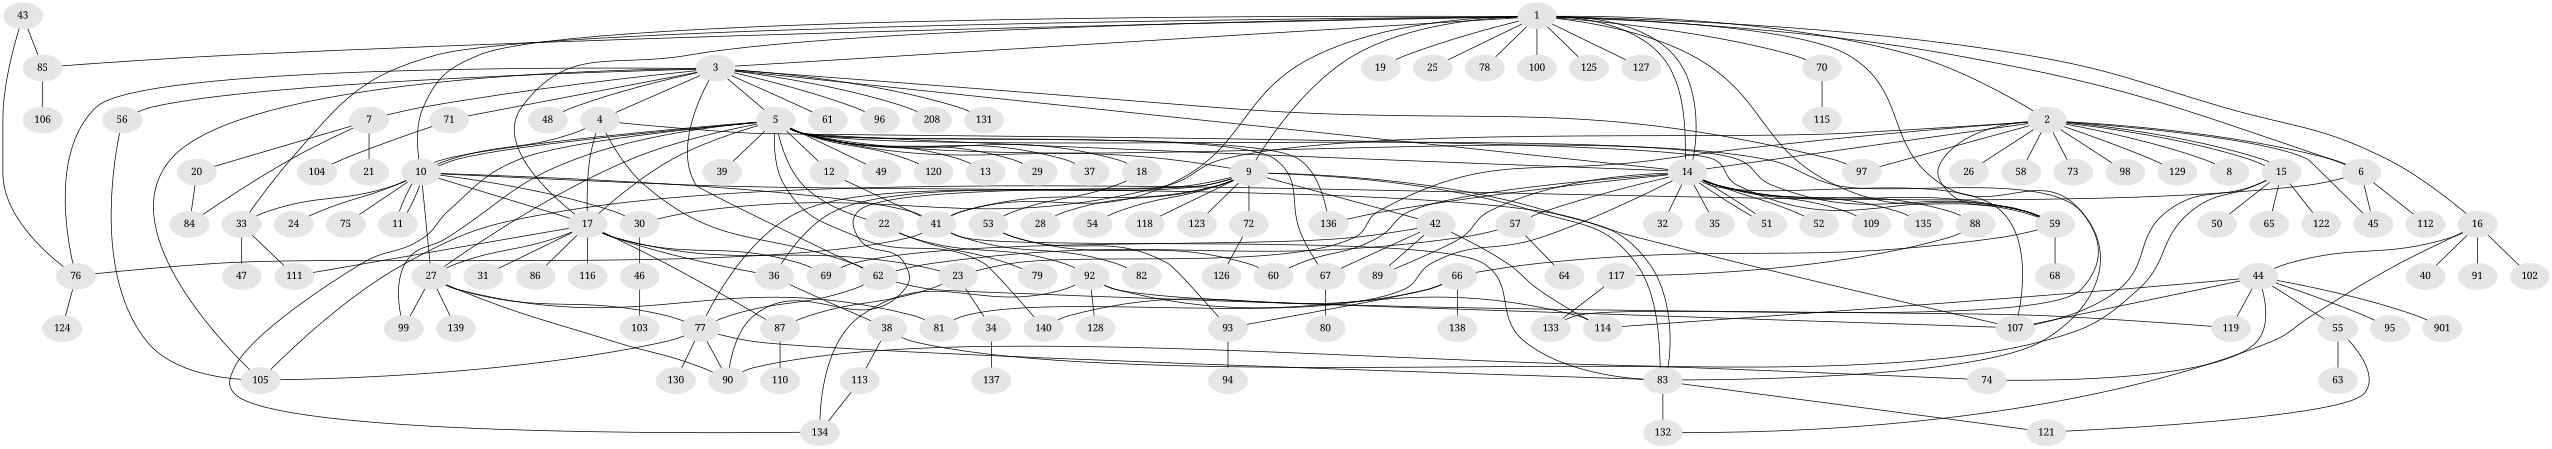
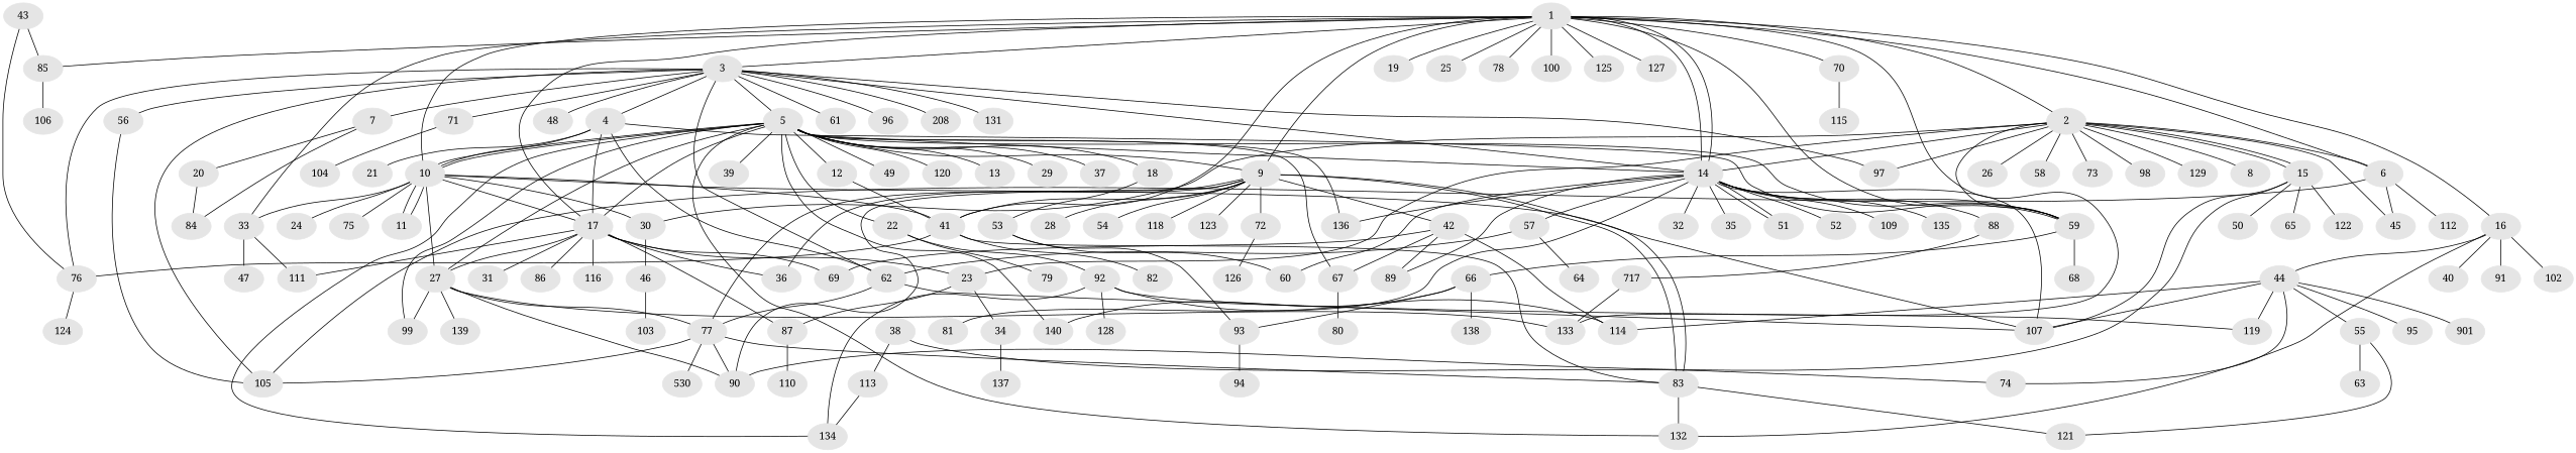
  graph {
    fontname="Noto Serif"
    node [color=gray90 fontname="Noto Serif" style=filled]
    edge [fontname="Noto Serif"]
    1
    2
    3
    6
    9
    10
    14
    16
    17
    19
    25
    33
    41
    59
    70
    78
    85
    100
    125
    127
    133
    8
    15
    23
    26
    30
    45
    58
    73
    97
    98
    129
    4
    5
    7
    48
    56
    61
    62
    71
    76
    96
    105
    n44 [label=208]
    131
    112
    28
    36
    42
    54
    72
    77
    83
    90
    118
    123
    27
    11
    24
    75
    107
    136
    32
    35
    51
    52
    57
    60
    81
    88
    89
    109
    135
    132
    40
    44
    91
    102
    31
    69
    86
    87
    111
    116
    47
    82
    66
    68
    115
    106
    50
    65
    122
    34
    46
    21
    12
    13
    18
    22
    29
    37
    39
    49
    67
    99
    120
    134
    140
    20
    84
    43
    104
    124
    53
    79
    92
    139
    80
    38
    114
    126
-   130
+   130 [label=530]
    121
    64
-   117
+   117 [label=717]
    74
    55
    95
    n130 [label=901]
    119
    110
    93
    128
    137
    103
    113
    63
    94
    138
    1 -- 2
    1 -- 3
    1 -- 6
    1 -- 9
    1 -- 10
    1 -- 14
    1 -- 14
    1 -- 16
    1 -- 17
    1 -- 19
    1 -- 25
    1 -- 33
    1 -- 41
    1 -- 59
    1 -- 70
    1 -- 78
    1 -- 85
    1 -- 100
    1 -- 125
    1 -- 127
    1 -- 133
    2 -- 6
    2 -- 14
    2 -- 59
    2 -- 8
    2 -- 15
    2 -- 15
    2 -- 23
    2 -- 26
    2 -- 30
    2 -- 45
    2 -- 58
    2 -- 73
    2 -- 97
    2 -- 98
    2 -- 129
    3 -- 14
    3 -- 97
    3 -- 4
    3 -- 5
    3 -- 7
    3 -- 48
    3 -- 56
    3 -- 61
    3 -- 62
    3 -- 71
    3 -- 76
    3 -- 96
    3 -- 105
    3 -- n44
    3 -- 131
    6 -- 45
    6 -- 105
    6 -- 112
    9 -- 41
    9 -- 28
    9 -- 36
    9 -- 42
    9 -- 54
    9 -- 72
    9 -- 77
    9 -- 83
    9 -- 83
    9 -- 90
    9 -- 118
    9 -- 123
    10 -- 17
    10 -- 33
    10 -- 41
    10 -- 30
    10 -- 27
    10 -- 11
    10 -- 11
    10 -- 24
    10 -- 75
    10 -- 107
    14 -- 59
    14 -- 107
    14 -- 136
    14 -- 32
    14 -- 35
    14 -- 51
    14 -- 51
    14 -- 52
    14 -- 57
    14 -- 60
    14 -- 81
    14 -- 88
    14 -- 89
    14 -- 109
    14 -- 135
    16 -- 132
    16 -- 40
    16 -- 44
    16 -- 91
    16 -- 102
    17 -- 23
    17 -- 36
    17 -- 27
    17 -- 31
    17 -- 69
    17 -- 86
    17 -- 87
    17 -- 111
    17 -- 116
    33 -- 111
    33 -- 47
    41 -- 76
    41 -- 83
    41 -- 82
    59 -- 66
    59 -- 68
    70 -- 115
    85 -- 106
    15 -- 90
    15 -- 107
    15 -- 50
    15 -- 65
    15 -- 122
    23 -- 87
    23 -- 34
    30 -- 46
    4 -- 10
    4 -- 17
    4 -- 59
    4 -- 62
-   7 -- 21
+   4 -- 21
    5 -- 9
    5 -- 10
    5 -- 10
    5 -- 14
    5 -- 17
    5 -- 59
    5 -- 27
    5 -- 136
-   5 -- 83
+   5 -- 132
    5 -- 12
    5 -- 13
    5 -- 18
    5 -- 22
    5 -- 29
    5 -- 37
    5 -- 39
    5 -- 49
    5 -- 67
    5 -- 99
    5 -- 120
    5 -- 134
    5 -- 140
    7 -- 20
    7 -- 84
    56 -- 105
    62 -- 77
    62 -- 107
    71 -- 104
    76 -- 124
-   36 -- 38
    42 -- 89
    42 -- 69
    42 -- 67
    42 -- 114
    72 -- 126
    77 -- 105
    77 -- 83
    77 -- 90
    77 -- 130
    83 -- 132
    83 -- 121
    27 -- 77
    27 -- 90
-   27 -- 81
+   27 -- 133
    27 -- 99
    27 -- 139
    57 -- 62
    57 -- 64
    88 -- 117
    44 -- 107
    44 -- 114
    44 -- 74
    44 -- 55
    44 -- 95
    44 -- n130
    44 -- 119
    87 -- 110
    66 -- 140
    66 -- 93
    66 -- 138
    34 -- 137
    46 -- 103
    12 -- 41
    18 -- 53
    22 -- 79
    22 -- 92
    67 -- 80
    20 -- 84
    43 -- 85
    43 -- 76
    53 -- 60
    53 -- 93
    92 -- 134
    92 -- 114
    92 -- 119
    92 -- 128
    38 -- 74
    38 -- 113
    117 -- 133
    55 -- 121
    55 -- 63
    93 -- 94
    113 -- 134
  }
